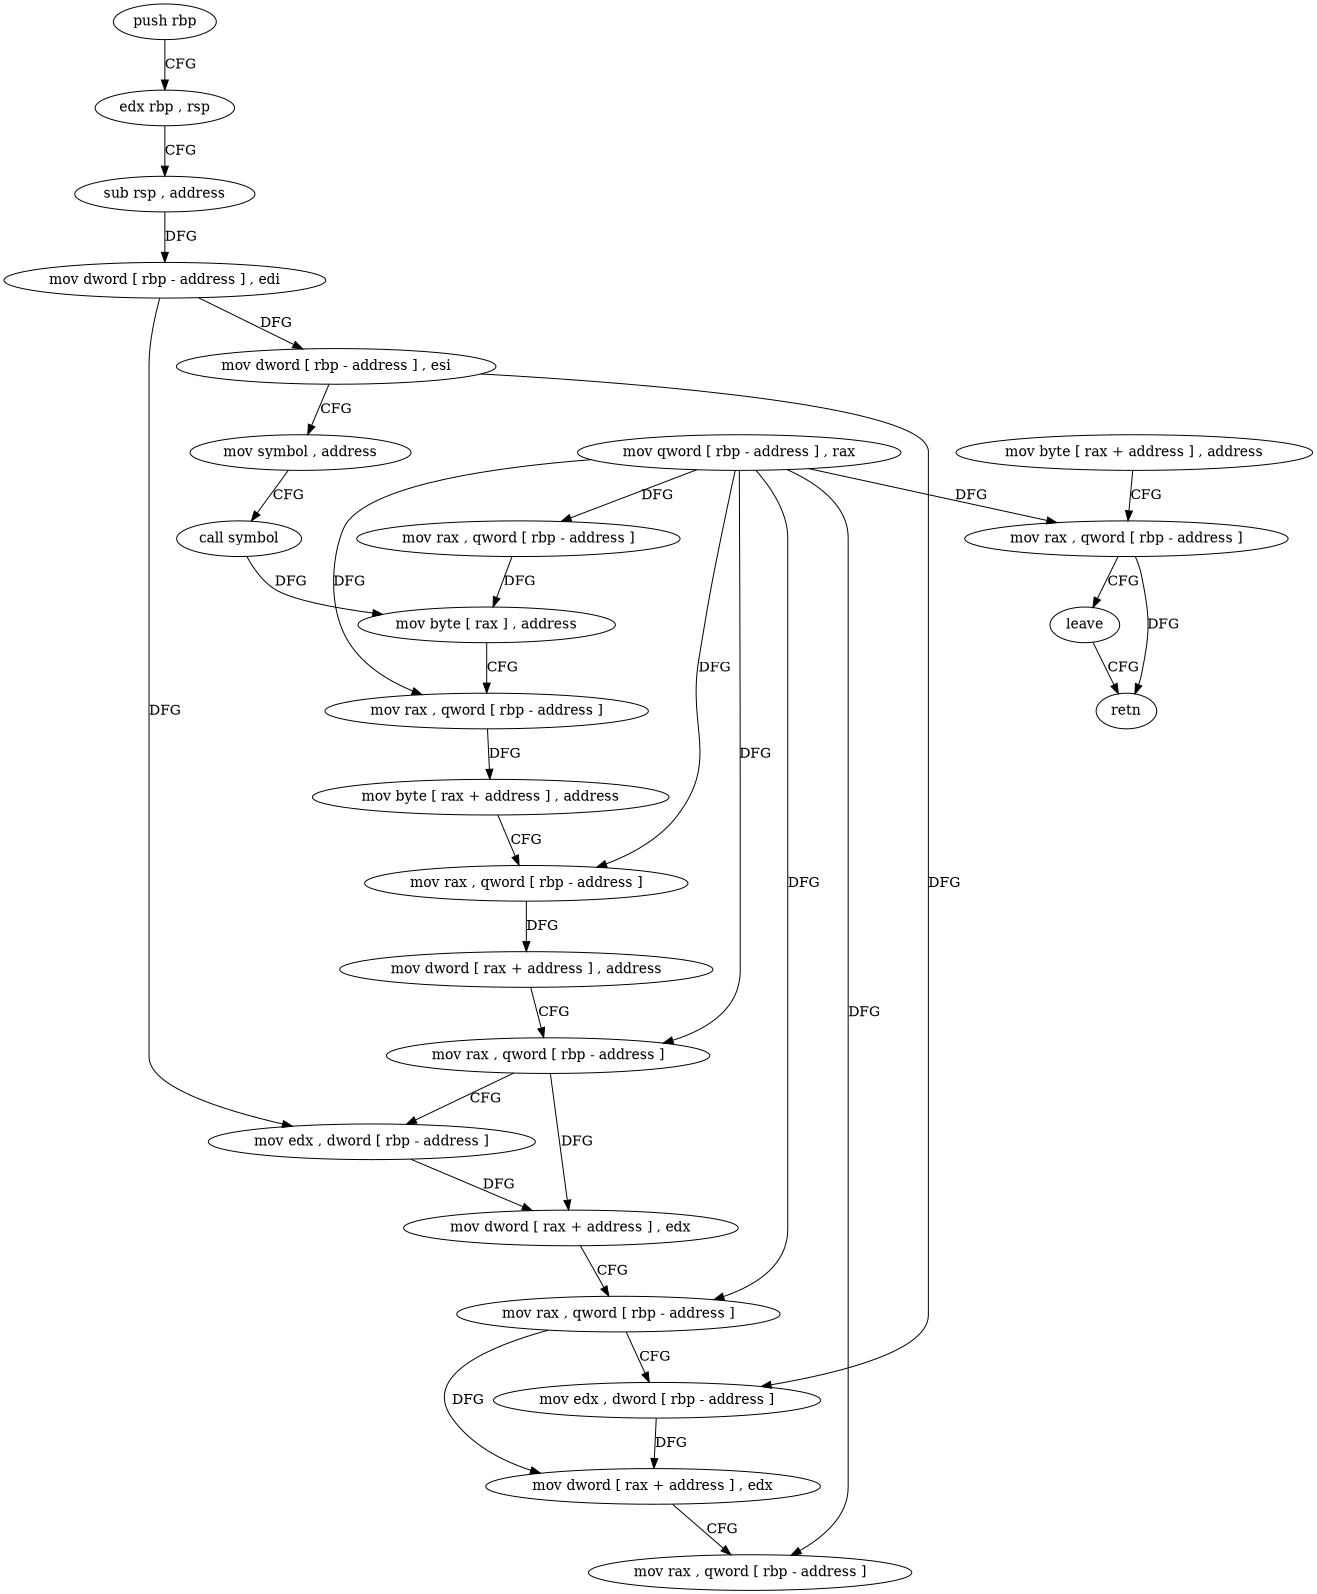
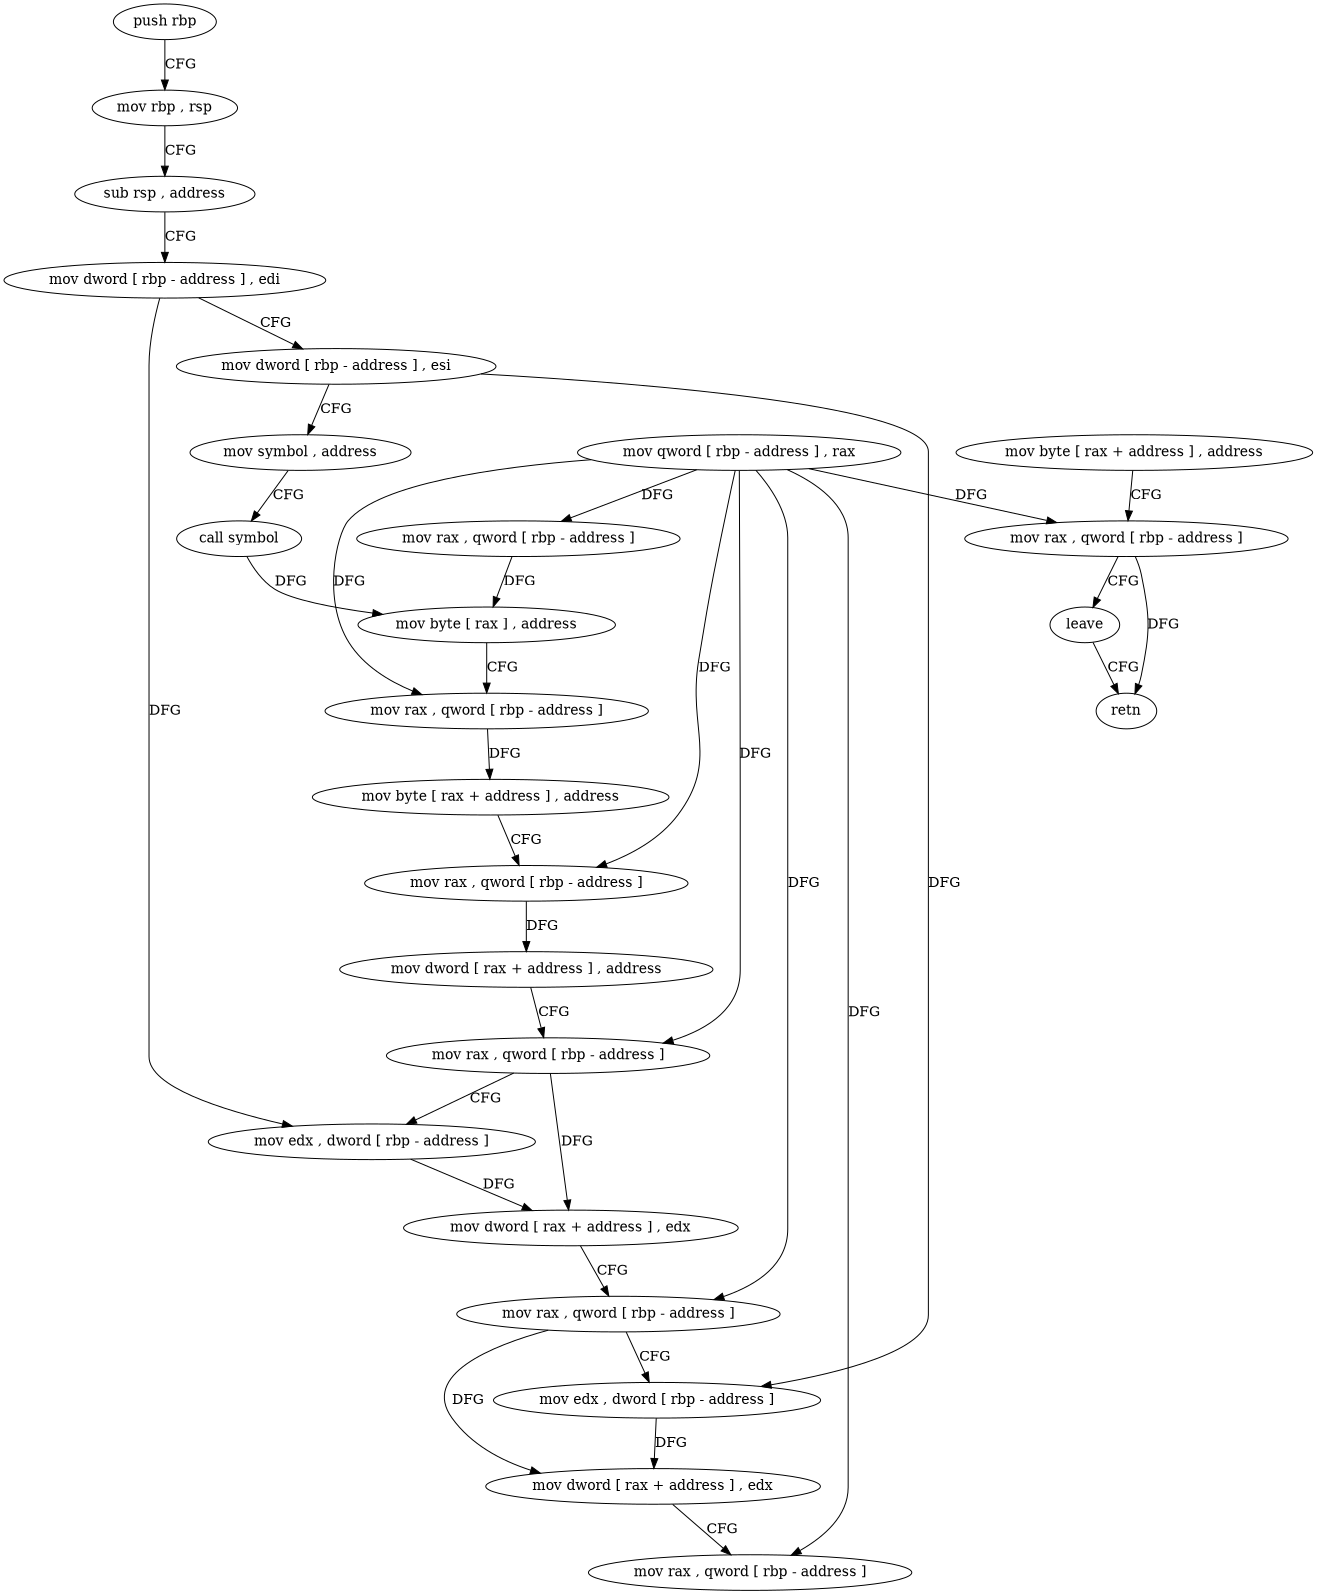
  digraph {
    fontname="DejaVu Serif"
    node [fontname="DejaVu Serif"]
    edge [fontname="DejaVu Serif"]
    n1 [label="push rbp"]
-   n2 [label="edx rbp , rsp"]
+   n2 [label="mov rbp , rsp"]
    n3 [label="sub rsp , address"]
    n4 [label="mov dword [ rbp - address ] , edi"]
    n5 [label="mov dword [ rbp - address ] , esi"]
    n6 [label="mov edx , dword [ rbp - address ]"]
    n7 [label="mov symbol , address"]
    n8 [label="mov edx , dword [ rbp - address ]"]
    n9 [label="mov dword [ rax + address ] , edx"]
    n10 [label="call symbol"]
    n11 [label="mov dword [ rax + address ] , edx"]
    n12 [label="mov byte [ rax ] , address"]
    n13 [label="mov qword [ rbp - address ] , rax"]
    n14 [label="mov rax , qword [ rbp - address ]"]
    n15 [label="mov rax , qword [ rbp - address ]"]
    n16 [label="mov rax , qword [ rbp - address ]"]
    n17 [label="mov rax , qword [ rbp - address ]"]
    n18 [label="mov rax , qword [ rbp - address ]"]
    n19 [label="mov rax , qword [ rbp - address ]"]
    n20 [label="mov rax , qword [ rbp - address ]"]
    n21 [label="mov byte [ rax + address ] , address"]
    n22 [label="mov dword [ rax + address ] , address"]
    n23 [label=leave]
    n24 [label=retn]
    n25 [label="mov byte [ rax + address ] , address"]
    n1 -> n2 [label=CFG]
    n2 -> n3 [label=CFG]
-   n3 -> n4 [label=DFG]
-   n4 -> n5 [label=DFG]
+   n3 -> n4 [label=CFG]
+   n4 -> n5 [label=CFG]
    n4 -> n6 [label=DFG]
    n5 -> n7 [label=CFG]
    n5 -> n8 [label=DFG]
    n6 -> n9 [label=DFG]
    n7 -> n10 [label=CFG]
    n8 -> n11 [label=DFG]
    n9 -> n18 [label=CFG]
    n10 -> n12 [label=DFG]
    n11 -> n19 [label=CFG]
    n12 -> n15 [label=CFG]
    n13 -> n14 [label=DFG]
    n13 -> n15 [label=DFG]
    n13 -> n16 [label=DFG]
    n13 -> n17 [label=DFG]
    n13 -> n18 [label=DFG]
    n13 -> n19 [label=DFG]
    n13 -> n20 [label=DFG]
    n14 -> n12 [label=DFG]
    n15 -> n21 [label=DFG]
    n16 -> n22 [label=DFG]
    n17 -> n6 [label=CFG]
    n17 -> n9 [label=DFG]
    n18 -> n8 [label=CFG]
    n18 -> n11 [label=DFG]
    n20 -> n23 [label=CFG]
    n20 -> n24 [label=DFG]
    n21 -> n16 [label=CFG]
    n22 -> n17 [label=CFG]
    n23 -> n24 [label=CFG]
    n25 -> n20 [label=CFG]
  }
